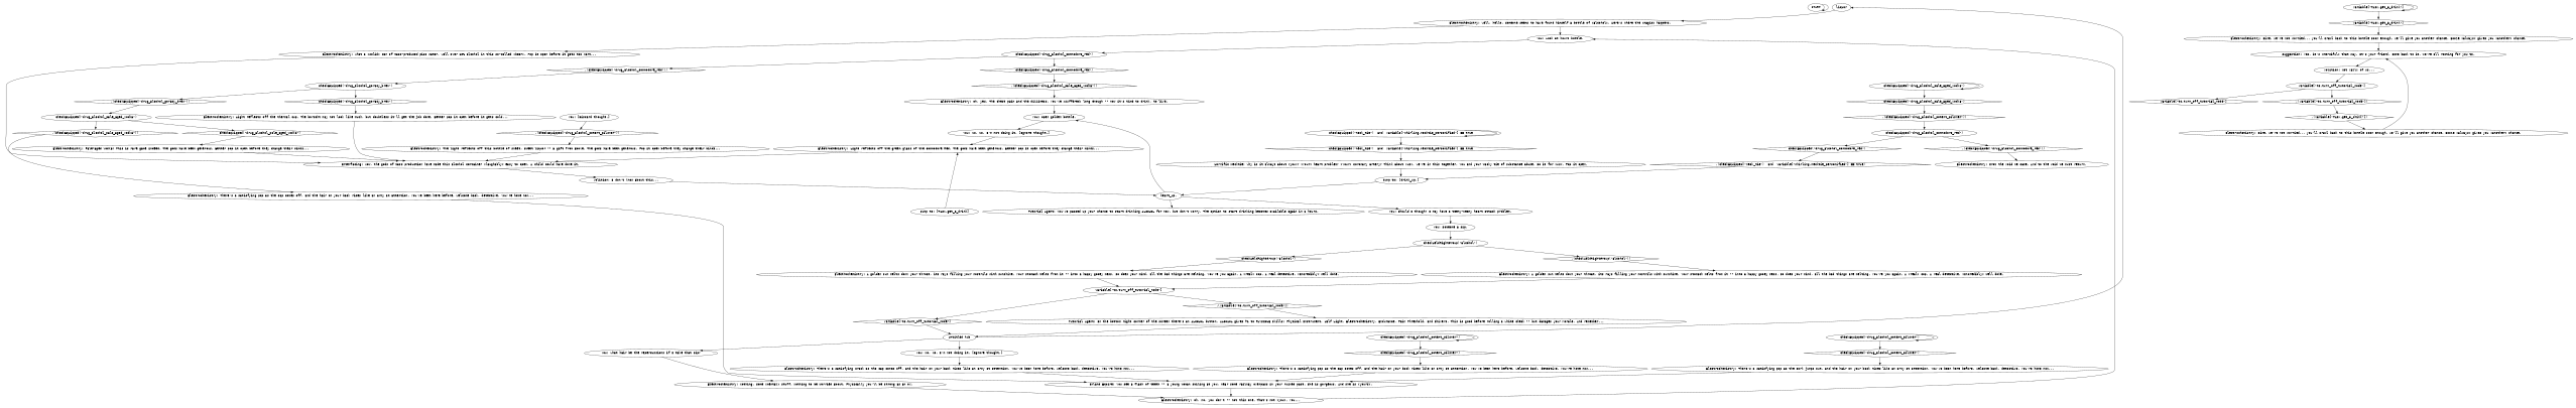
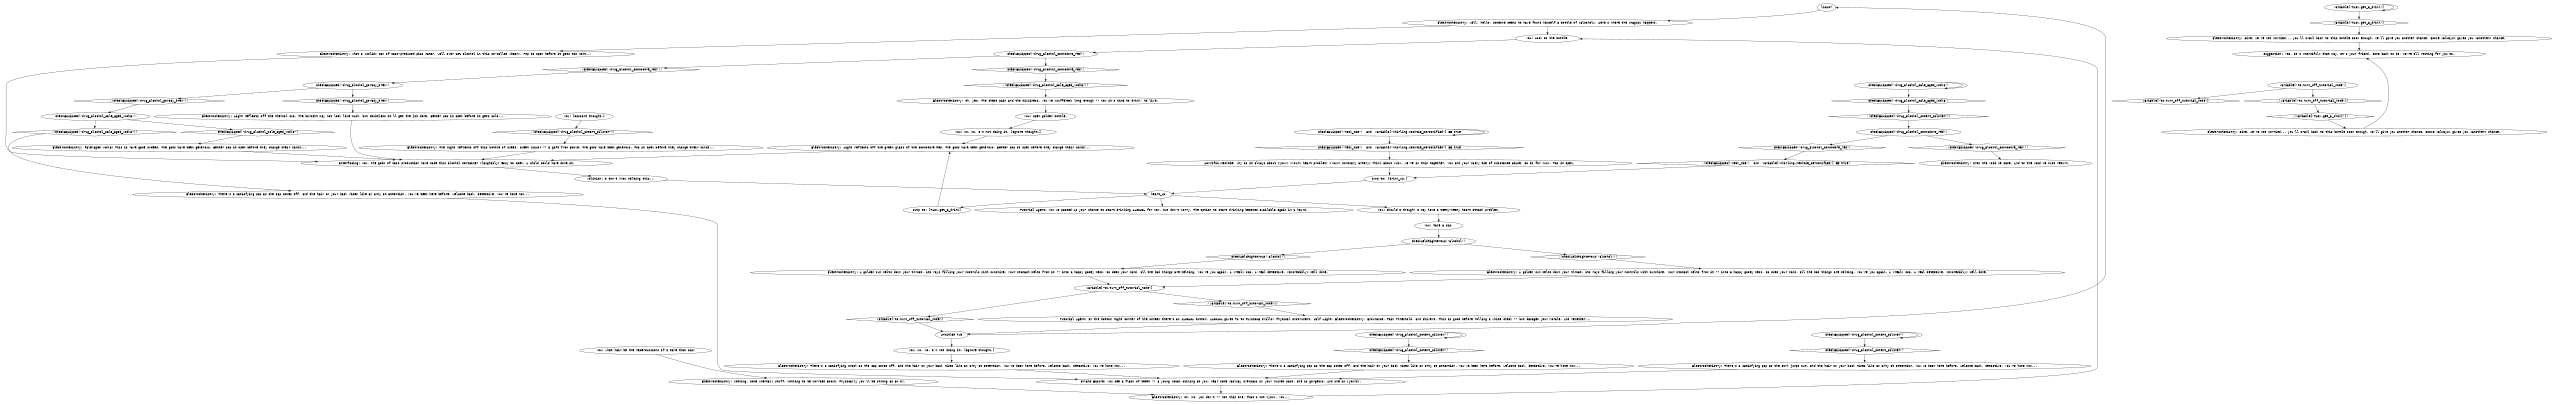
  digraph {
    fontname="DejaVu Sans Mono"
    node [fontname="DejaVu Sans Mono"]
    edge [fontname="DejaVu Sans Mono"]
-   n1 [label=START]
    n2 [label=liquor]
    n3 [label="Electrochemistry: Well, hello. Someone seems to have found himself a bottle of *alcohol*. Here's where the *magic* happens."]
-   n4 [label="You: Look at hours bottle."]
+   n4 [label="You: Look at the bottle."]
    n5 [label="Electrochemistry: What a *solid* can of mass-produced piss water. Well over 10% alcohol in this so-called *beer*. Pop it open before it gets too warm..."]
-   n6 [label="You: Someone a sip."]
+   n6 [label="You: Take a sip."]
    n7 [label="CheckHeldRightGroup(\"alcohol\")"]
    n8 [label="CheckHeldRightGroup(\"alcohol\")" shape=diamond]
    n9 [label="!(CheckHeldRightGroup(\"alcohol\"))" shape=diamond]
    n10 [label="Electrochemistry: Oh, yes. The chest pain and the dizziness. You've *suffered* long enough -- now it's time to drink, to live."]
    n11 [label="You: Open golden bottle."]
    n12 [label="You: No. No. I'm not doing it. [Ignore thought.]"]
    n13 [label="Electrochemistry: There's a satisfying pop as the cap comes off, and the hair on your back rises like an army at attention. You've been here before. Welcome back, detective. You're home now..."]
    n14 [label="Inland Empire: You see a flash of teeth -- a young woman smiling at you, near some railway overpass in your ruined past. She is gorgeous. And she is *yours*."]
    n15 [label="Electrochemistry: Oh, no, you don't -- not this one. That's not *you*. You..."]
    n16 [label="CheckEquipped(\"drug_alcohol_potent_pilsner\")"]
    n17 [label="CheckEquipped(\"drug_alcohol_potent_pilsner\")" shape=diamond]
    n18 [label="Electrochemistry: There's a satisfying pop as the cork jumps out, and the hair on your back rises like an army at attention. You've been here before. Welcome back, detective. You're home now..."]
    n19 [label="!(CheckEquipped(\"drug_alcohol_potent_pilsner\"))" shape=diamond]
    n20 [label="Electrochemistry: The light reflects off this bottle of sweet, sweet liquor -- a gift from above. The gods have been generous. Pop it open before they change their minds..."]
    n21 [label="Interfacing: Wow, the gods of mass production have made this alcohol container *laughably* easy to open. A child could have done it."]
    n22 [label="CheckEquipped(\"drug_alcohol_commodore_red\")"]
    n23 [label="Untitled hub"]
    n24 [label="You: No. No. I'm not doing it. [Ignore thought.]"]
    n25 [label="You: What hair be the repercussions if I take that sip?"]
    n26 [label="Electrochemistry: There's a satisfying crack as the cap comes off, and the hair on your back rises like an army at attention. You've been here before. Welcome back, detective. You're home now..."]
    n27 [label="Electrochemistry: Nothing. Some *mental* stuff. Nothing to be worried about. Physically you'll be strong as an ox!"]
    n28 [label="Electrochemistry: From the void we came. And to the void we must return!"]
    n29 [label="CheckEquipped(\"drug_alcohol_pale_aged_vodka\")"]
    n30 [label="CheckEquipped(\"drug_alcohol_pale_aged_vodka\")" shape=diamond]
    n31 [label="!(CheckEquipped(\"drug_alcohol_potent_pilsner\"))" shape=diamond]
    n32 [label="CheckEquipped(\"drug_alcohol_commodore_red\")"]
    n33 [label="!(CheckEquipped(\"drug_alcohol_pale_aged_vodka\"))" shape=diamond]
    n34 [label="Electrochemistry: Light reflects off the green glass of the Commodore Red. The gods have been generous. Better pop it open before they change their minds..."]
-   n35 [label="Volition: I don't know about this..."]
+   n35 [label="Volition: I don't know melting this..."]
    n36 [label="Variable[\"TASK.get_a_drink\"]"]
    n37 [label="Variable[\"TASK.get_a_drink\"]" shape=diamond]
    n38 [label="Electrochemistry: Fine. We're not worried... you'll crawl back to this bottle soon enough. We'll give you another chance. Booze *always* gives you *another* chance."]
    n39 [label="Suggestion: Yes, it's *merciful* that way. It's your friend. Come back to it, we're all rooting for you to."]
    n40 [label="!(Variable[\"TASK.get_a_drink\"])" shape=diamond]
    n41 [label="Electrochemistry: Fine. We're not worried... you'll crawl back to this bottle soon enough. We'll give you another chance. Booze *always* gives you *another* chance."]
    n42 [label="Tutorial Agent: You've passed up your chance to start drinking ALCOHOL for now, but don't worry! The option to start drinking becomes available again in 2 hours."]
    n43 [label="CheckEquipped(\"drug_alcohol_potent_pilsner\")"]
    n44 [label="CheckEquipped(\"drug_alcohol_potent_pilsner\")" shape=diamond]
    n45 [label="Electrochemistry: There's a satisfying pop as the cap comes off, and the hair on your back rises like an army at attention. You've been here before. Welcome back, detective. You're home now..."]
    n46 [label="CheckEquipped(\"drug_alcohol_commodore_red\")" shape=diamond]
    n47 [label="!(CheckEquipped(\"drug_alcohol_commodore_red\"))" shape=diamond]
    n48 [label="Jump to: [TASK.get_a_drink]"]
    n49 [label="CheckEquipped(\"neck_tie\")  and  Variable[\"whirling.necktie_personified\"] == true"]
    n50 [label="CheckEquipped(\"neck_tie\")  and  Variable[\"whirling.necktie_personified\"] == true" shape=diamond]
    n51 [label="Horrific Necktie: Why is it always about *you*? *Your* heart problem? *Your* coronary artery? Think about *us*. We're in this together. You and your wacky tie of substance abuse! Do it for *us*! Pop it open."]
    n52 [label="Jump to: [drink_up!]"]
    n53 [label="!(CheckEquipped(\"neck_tie\")  and  Variable[\"whirling.necktie_personified\"] == true)" shape=diamond]
    n54 [label="heart_up!"]
    n55 [label="You: [Discard thought.]"]
-   n56 [label="Volition: Not *all* of us..."]
    n57 [label="You: Should I though? I may have a teeny-weeny heart attack problem."]
    n58 [label="Tutorial Agent: In the bottom right corner of the screen there's an ALCOHOL button! ALCOHOL gives +1 to PHYSIQUE skills: Physical Instrument, Half Light, Electrochemistry, Endurance, Pain Threshold, and Shivers. This is good before rolling a White Check -- but damages your Morale. And remember..."]
    n59 [label="Electrochemistry: Light reflects off the thermal cup. The borscht may not look like much, but doubtless it'll get the job done. Better pop it open before it gets cold..."]
    n60 [label="Electrochemistry: Pale-aged vodka? This is rare game indeed. The gods have been generous. Better pop it open before they change their minds..."]
    n61 [label="Variable[\"tc.turn_off_tutorial_node\"]"]
    n62 [label="Variable[\"tc.turn_off_tutorial_node\"]" shape=diamond]
    n63 [label="!(Variable[\"tc.turn_off_tutorial_node\"])" shape=diamond]
    n64 [label="CheckEquipped(\"drug_alcohol_pale_aged_vodka\")"]
    n65 [label="CheckEquipped(\"drug_alcohol_pale_aged_vodka\")" shape=diamond]
    n66 [label="!(CheckEquipped(\"drug_alcohol_pale_aged_vodka\"))" shape=diamond]
    n67 [label="Electrochemistry: A golden sun melts down your throat, its rays filling your nostrils with sunshine. Your stomach melts from it -- into a happy gooey mess! So does your mind, all the bad things are melting. You're you again. A *real* cop. A real detective. *Incredibly* well done."]
    n68 [label="Electrochemistry: A golden sun melts down your throat, its rays filling your nostrils with sunshine. Your stomach melts from it -- into a happy gooey mess! So does your mind, all the bad things are melting. You're you again. A *real* cop. A real detective. *Incredibly* well done."]
    n69 [label="Variable[\"tc.turn_off_tutorial_node\"]"]
    n70 [label="Variable[\"tc.turn_off_tutorial_node\"]" shape=diamond]
    n71 [label="!(Variable[\"tc.turn_off_tutorial_node\"])" shape=diamond]
    n72 [label="CheckEquipped(\"drug_alcohol_commodore_red\")" shape=diamond]
    n73 [label="!(CheckEquipped(\"drug_alcohol_commodore_red\"))" shape=diamond]
    n74 [label="CheckEquipped(\"drug_alcohol_goracy_brew\")"]
    n75 [label="CheckEquipped(\"drug_alcohol_goracy_brew\")" shape=diamond]
    n76 [label="!(CheckEquipped(\"drug_alcohol_goracy_brew\"))" shape=diamond]
-   n1 -> n1
    n2 -> n3
    n3 -> n4
    n3 -> n5
    n4 -> n22
    n5 -> n21
    n6 -> n7
    n7 -> n8
    n7 -> n9
    n8 -> n67
    n9 -> n68
    n10 -> n11
    n11 -> n12
    n12 -> n34
    n13 -> n14
    n14 -> n15
    n15 -> n4
    n16 -> n16
    n16 -> n17
    n17 -> n18
    n18 -> n14
    n19 -> n20
    n20 -> n21
    n21 -> n35
    n22 -> n72
    n22 -> n73
    n23 -> n2
    n23 -> n24
-   n23 -> n25
    n24 -> n26
    n25 -> n27
    n26 -> n14
    n27 -> n15
    n29 -> n29
    n29 -> n30
    n30 -> n31
    n31 -> n32
    n32 -> n46
    n32 -> n47
    n33 -> n10
    n34 -> n21
    n35 -> n54
    n36 -> n36
    n36 -> n37
    n37 -> n38
    n38 -> n39
-   n39 -> n56
    n40 -> n41
    n41 -> n39
    n43 -> n43
    n43 -> n44
    n44 -> n45
    n45 -> n14
    n46 -> n53
    n47 -> n28
    n48 -> n34
    n49 -> n49
    n49 -> n50
    n50 -> n51
    n51 -> n52
    n52 -> n54
    n53 -> n52
    n54 -> n42
-   n54 -> n11
+   n54 -> n48
    n54 -> n57
    n55 -> n19
-   n56 -> n69
    n57 -> n6
    n58 -> n23
    n59 -> n21
    n60 -> n21
    n61 -> n62
    n61 -> n63
    n62 -> n23
    n63 -> n58
    n64 -> n65
    n64 -> n66
    n65 -> n60
    n66 -> n13
    n67 -> n61
    n68 -> n61
    n69 -> n70
    n69 -> n71
    n71 -> n40
    n72 -> n33
    n73 -> n74
    n74 -> n75
    n74 -> n76
    n75 -> n59
    n76 -> n64
  }
